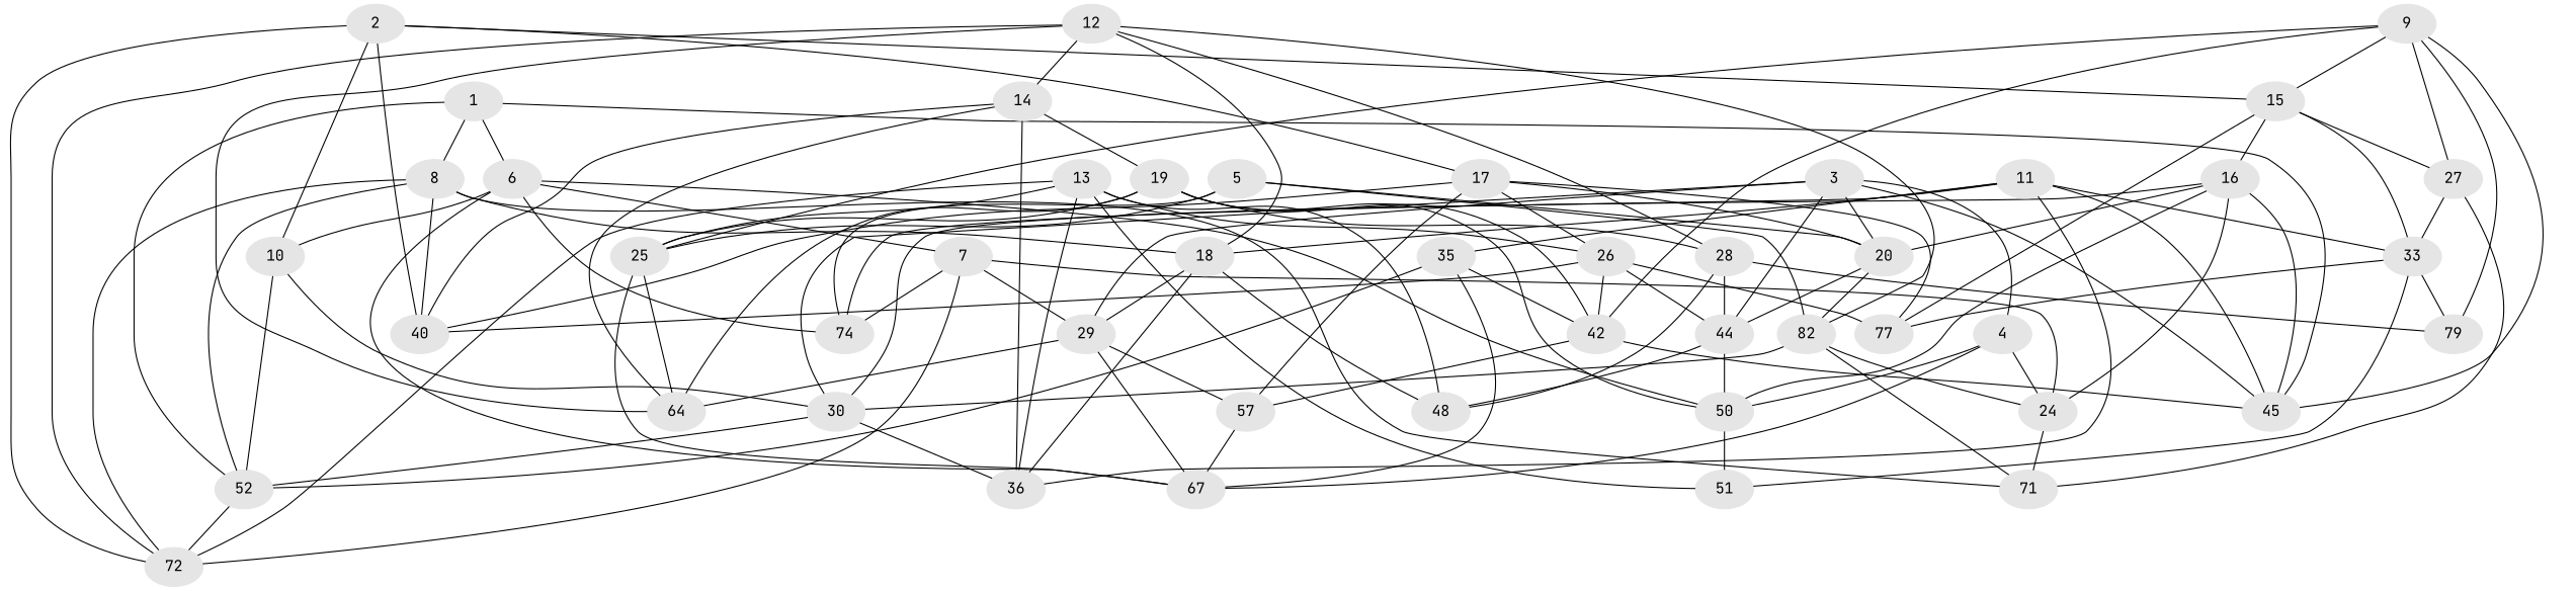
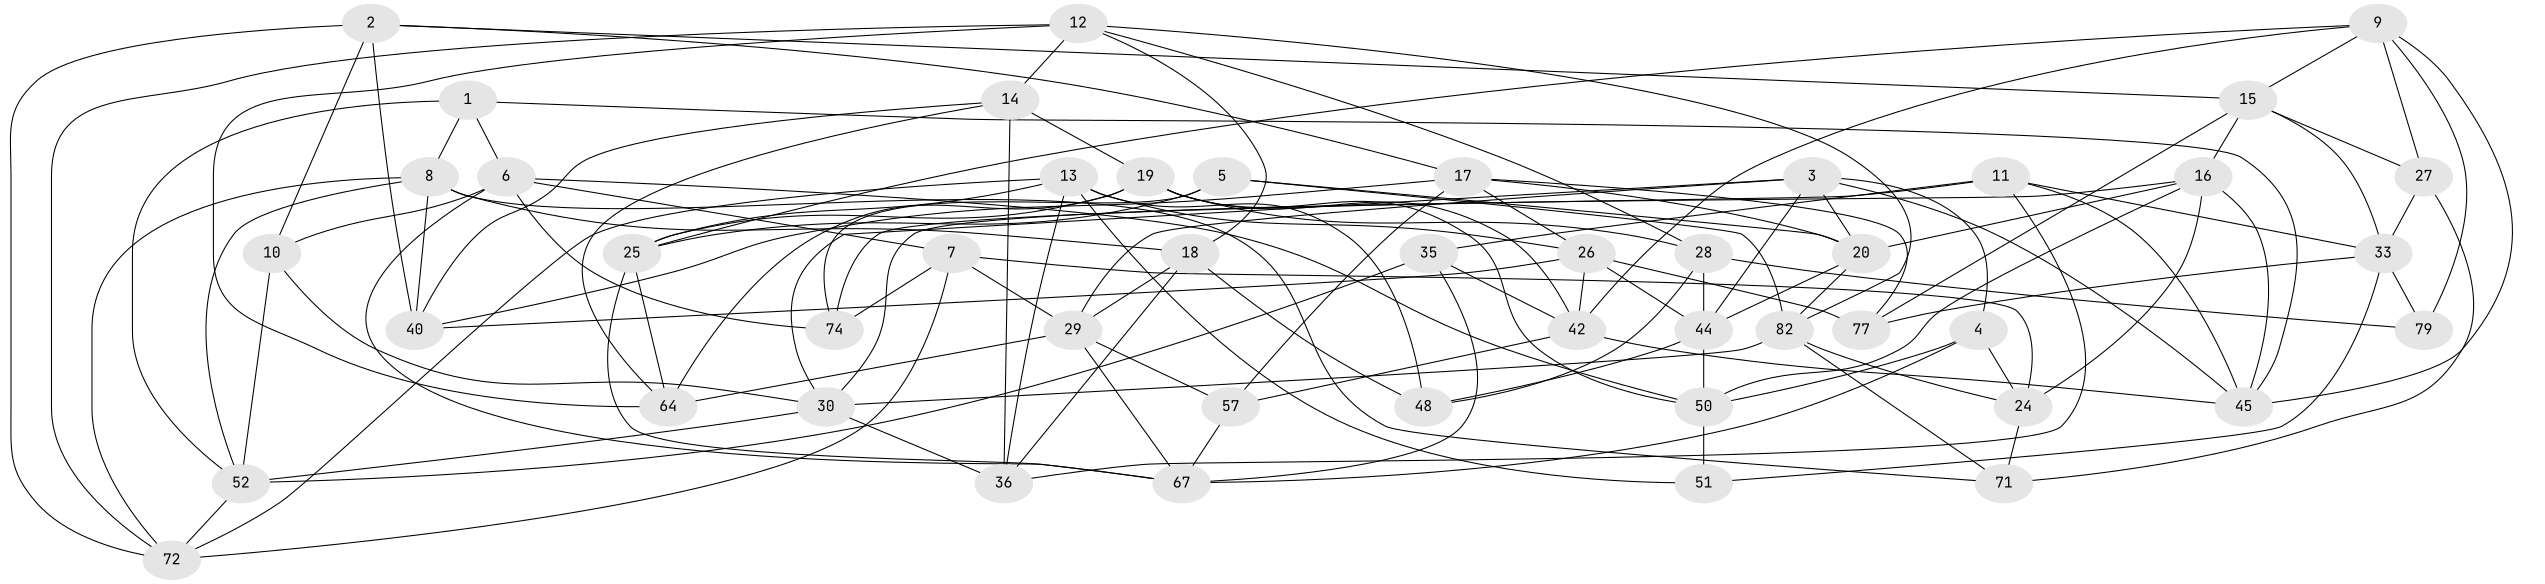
  graph {
    fontname="JetBrains Mono"
    node [color=gray90 fontname="JetBrains Mono" style=filled]
    edge [fontname="JetBrains Mono"]
    6 [super="+65"]
    10
    50 [super="+62"]
    67 [super="+76"]
    74
    7 [super="+54"]
    1
    8 [super="+23"]
    45 [super="+47"]
    52 [super="+78"]
    40 [super="+68"]
    72 [super="+80"]
    18 [super="+73"]
    71
    2 [super="+55"]
    15 [super="+59"]
    17 [super="+34"]
    30 [super="+41"]
    27
    33 [super="+39"]
    16 [super="+70"]
    77
    20 [super="+66"]
    26 [super="+49"]
    57
    3 [super="+60"]
    4
    29 [super="+75"]
    44 [super="+63"]
    24 [super="+38"]
    n31 [label=82 super="+61"]
    64
    36 [super="+37"]
    48
    51
    5
    25 [super="+32"]
    9 [super="+53"]
    42 [super="+69"]
    79
    11 [super="+46"]
    35
    12 [super="+58"]
    14 [super="+21"]
    28 [super="+31"]
    19 [super="+56"]
    13 [super="+43"]
    6 -- 10
    6 -- 50
    6 -- 67
    6 -- 74
    6 -- 7
    10 -- 52
    10 -- 30
    50 -- 51
    7 -- 74
    7 -- 72
    7 -- 29
    7 -- 24 [weight=2]
    1 -- 6
    1 -- 8
    1 -- 45
    1 -- 52
    8 -- 52
    8 -- 40
    8 -- 72
    8 -- 18
    8 -- 71
    52 -- 72
    18 -- 29
    18 -- 36
    18 -- 48
    2 -- 10
    2 -- 40 [weight=2]
    2 -- 72
    2 -- 15
    2 -- 17
    15 -- 27
    15 -- 33
    15 -- 16
    15 -- 77
    17 -- 40
    17 -- 77
    17 -- 20
    17 -- 26
    17 -- 57
    30 -- 52
    30 -- 36
    27 -- 71
    27 -- 33
    33 -- 77
    33 -- 51
    33 -- 79
    16 -- 50
    16 -- 45
    16 -- 30
    16 -- 20
    16 -- 24
    20 -- 44
    20 -- n31
    26 -- 40
    26 -- 77
    26 -- 44
    26 -- 42
    57 -- 67
    3 -- 45
    3 -- 30
    3 -- 20
    3 -- 4
    3 -- 29
    3 -- 44
    4 -- 50
    4 -- 67
    4 -- 24
    29 -- 67
    29 -- 57
    29 -- 64
    44 -- 50
    44 -- 48
    24 -- 71
    n31 -- 71
    n31 -- 30
    n31 -- 24
    5 -- 74
    5 -- 20
    5 -- n31
    5 -- 25
    25 -- 67
    25 -- 64
    9 -- 45
    9 -- 15
    9 -- 27
    9 -- 25
    9 -- 42
    9 -- 79
    42 -- 45
    42 -- 57
    11 -- 74
    11 -- 45
-   11 -- 18
    11 -- 33
    11 -- 36
    11 -- 35
    35 -- 67
    35 -- 52
    35 -- 42
    12 -- 72
    12 -- 18
    12 -- n31
    12 -- 64
    12 -- 14
    12 -- 28
    14 -- 40
    14 -- 64
    14 -- 36 [weight=2]
    14 -- 19
    28 -- 44
    28 -- 48
    28 -- 79 [weight=2]
    19 -- 50
    19 -- 64
    19 -- 25
    19 -- 42
    19 -- 28
    13 -- 72
    13 -- 26
    13 -- 36
    13 -- 48
    13 -- 51
    13 -- 25
  }
